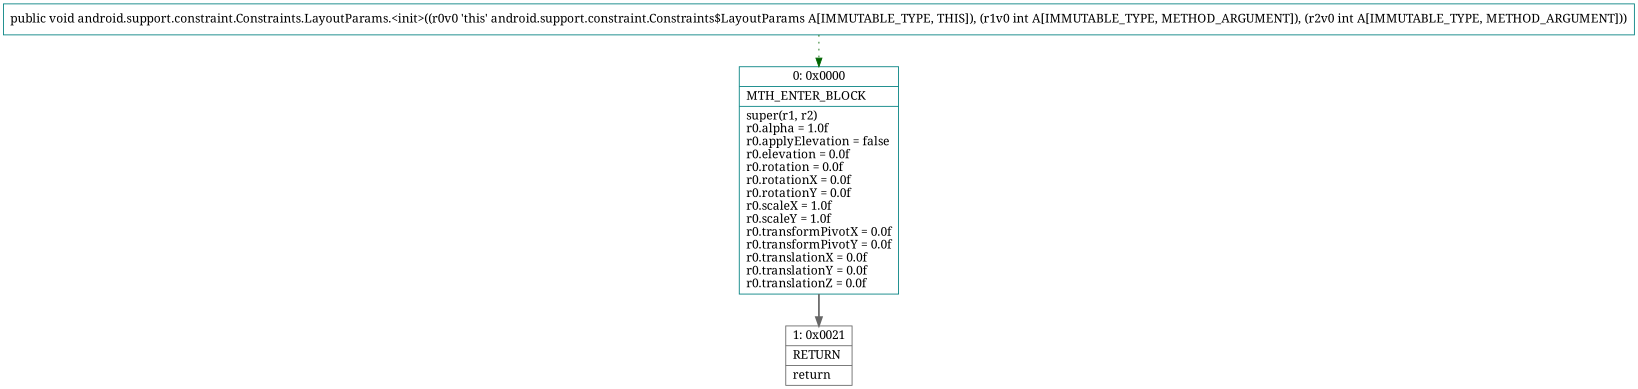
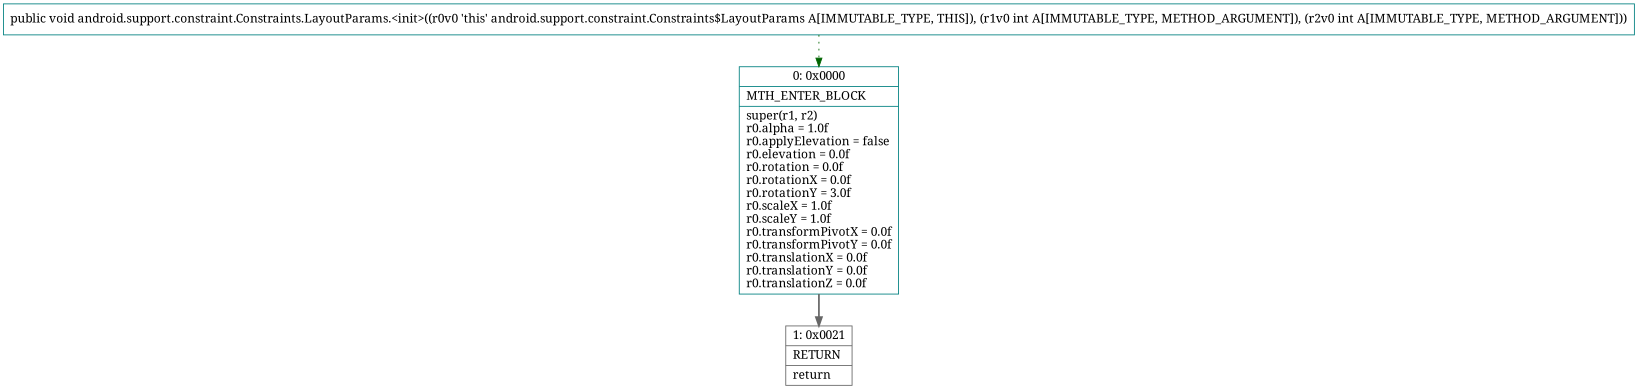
  digraph {
    fontname="Noto Serif"
    node [shape=record color=teal fontname="Noto Serif"]
    edge [fontname="Noto Serif"]
-   n1 [label="{0\:\ 0x0000|MTH_ENTER_BLOCK\l|super(r1, r2)\lr0.alpha = 1.0f\lr0.applyElevation = false\lr0.elevation = 0.0f\lr0.rotation = 0.0f\lr0.rotationX = 0.0f\lr0.rotationY = 0.0f\lr0.scaleX = 1.0f\lr0.scaleY = 1.0f\lr0.transformPivotX = 0.0f\lr0.transformPivotY = 0.0f\lr0.translationX = 0.0f\lr0.translationY = 0.0f\lr0.translationZ = 0.0f\l}"]
+   n1 [label="{0\:\ 0x0000|MTH_ENTER_BLOCK\l|super(r1, r2)\lr0.alpha = 1.0f\lr0.applyElevation = false\lr0.elevation = 0.0f\lr0.rotation = 0.0f\lr0.rotationX = 0.0f\lr0.rotationY = 3.0f\lr0.scaleX = 1.0f\lr0.scaleY = 1.0f\lr0.transformPivotX = 0.0f\lr0.transformPivotY = 0.0f\lr0.translationX = 0.0f\lr0.translationY = 0.0f\lr0.translationZ = 0.0f\l}"]
    n2 [label="{1\:\ 0x0021|RETURN\l|return\l}" color=gray40]
    n3 [label="{public void android.support.constraint.Constraints.LayoutParams.\<init\>((r0v0 'this' android.support.constraint.Constraints$LayoutParams A[IMMUTABLE_TYPE, THIS]), (r1v0 int A[IMMUTABLE_TYPE, METHOD_ARGUMENT]), (r2v0 int A[IMMUTABLE_TYPE, METHOD_ARGUMENT])) }"]
    n1 -> n2 [color=gray40 style=bold]
    n3 -> n1 [color=darkgreen style=dotted]
  }
